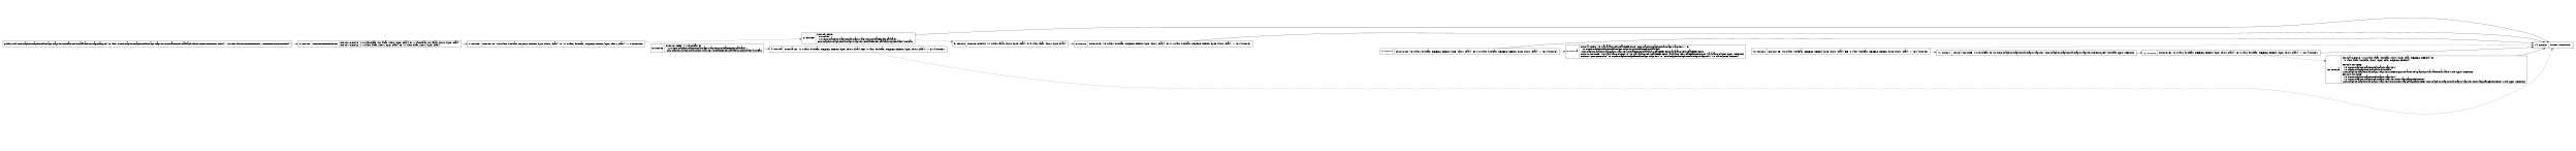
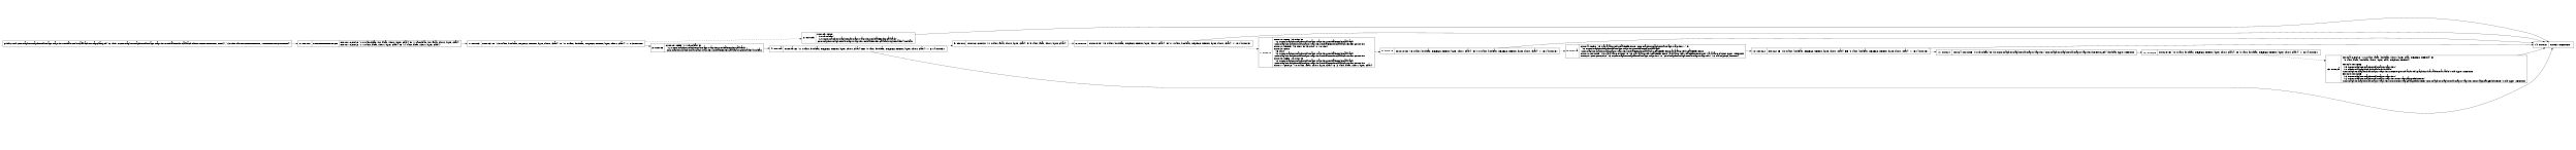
  digraph {
    rankdir=LR
    node [shape=record]
-   n1 [label="{0\:\ 0x0000|IGET_ENTER_BLOCK\l|0x0000: CONST  (r0 I:?[boolean, int, float, short, byte, char]) = (1 ?[boolean, int, float, short, byte, char]) \l0x0001: CONST  (r1 I:?[int, float, short, byte, char]) = (14 ?[int, float, short, byte, char]) \l}"]
+   n1 [label="{0\:\ 0x0000|MTH_ENTER_BLOCK\l|0x0000: CONST  (r0 I:?[boolean, int, float, short, byte, char]) = (1 ?[boolean, int, float, short, byte, char]) \l0x0001: CONST  (r1 I:?[int, float, short, byte, char]) = (14 ?[int, float, short, byte, char]) \l}"]
    n2 [label="{1\:\ 0x0003|0x0003: IF  (r3 I:?[int, boolean, OBJECT, ARRAY, byte, short, char]) != (r1 I:?[int, boolean, OBJECT, ARRAY, byte, short, char])  \-\> B:3:0x0008 \l}"]
-   n3 [label="{2\:\ 0x0005|0x0005: IPUT  \l  (r0 I:char)\l  (r2 I:com.mapbox.mapboxsdk.maps.MapView$InitialRenderCallback)\l com.mapbox.mapboxsdk.maps.MapView.InitialRenderCallback.styleLoaded boolean \l}"]
+   n3 [label="{2\:\ 0x0005|0x0005: IPUT  \l  (r0 I:boolean)\l  (r2 I:com.mapbox.mapboxsdk.maps.MapView$InitialRenderCallback)\l com.mapbox.mapboxsdk.maps.MapView.InitialRenderCallback.styleLoaded boolean \l}"]
    n4 [label="{3\:\ 0x0008|0x0008: IGET  (r1 I:boolean) = \l  (r2 I:com.mapbox.mapboxsdk.maps.MapView$InitialRenderCallback)\l com.mapbox.mapboxsdk.maps.MapView.InitialRenderCallback.styleLoaded boolean \l}"]
-   n5 [label="{14\:\ 0x0031|0x0051: RETURN   \l}"]
+   n5 [label="{14\:\ 0x0031|0x0031: RETURN   \l}"]
    n6 [label="{4\:\ 0x000a|0x000a: IF  (r1 I:?[int, boolean, OBJECT, ARRAY, byte, short, char]) == (0 ?[int, boolean, OBJECT, ARRAY, byte, short, char])  \-\> B:14:0x0031 \l}"]
    n7 [label="{5\:\ 0x000c|0x000c: CONST  (r1 I:?[int, float, short, byte, char]) = (9 ?[int, float, short, byte, char]) \l}"]
    n8 [label="{6\:\ 0x000e|0x000e: IF  (r3 I:?[int, boolean, OBJECT, ARRAY, byte, short, char]) != (r1 I:?[int, boolean, OBJECT, ARRAY, byte, short, char])  \-\> B:14:0x0031 \l}"]
+   n9 [label="{7\:\ 0x0010|0x0010: IGET  (r3 I:int) = \l  (r2 I:com.mapbox.mapboxsdk.maps.MapView$InitialRenderCallback)\l com.mapbox.mapboxsdk.maps.MapView.InitialRenderCallback.renderCount int \l0x0012: ARITH  (r3 I:int) = (r3 I:int) + (r0 I:int) \l0x0013: IPUT  \l  (r3 I:int)\l  (r2 I:com.mapbox.mapboxsdk.maps.MapView$InitialRenderCallback)\l com.mapbox.mapboxsdk.maps.MapView.InitialRenderCallback.renderCount int \l0x0015: IGET  (r3 I:int) = \l  (r2 I:com.mapbox.mapboxsdk.maps.MapView$InitialRenderCallback)\l com.mapbox.mapboxsdk.maps.MapView.InitialRenderCallback.renderCount int \l0x0017: CONST  (r0 I:?[int, float, short, byte, char]) = (2 ?[int, float, short, byte, char]) \l}"]
    n10 [label="{8\:\ 0x0018|0x0018: IF  (r3 I:?[int, boolean, OBJECT, ARRAY, byte, short, char]) != (r0 I:?[int, boolean, OBJECT, ARRAY, byte, short, char])  \-\> B:14:0x0031 \l}"]
    n11 [label="{9\:\ 0x001a|0x001a: IGET  (r3 I:java.lang.ref.WeakReference\<com.mapbox.mapboxsdk.maps.MapView\>) = \l  (r2 I:com.mapbox.mapboxsdk.maps.MapView$InitialRenderCallback)\l com.mapbox.mapboxsdk.maps.MapView.InitialRenderCallback.weakReference java.lang.ref.WeakReference \l0x001c: INVOKE  (r3 I:java.lang.Object) = (r3 I:java.lang.ref.WeakReference) java.lang.ref.WeakReference.get():java.lang.Object type: VIRTUAL \l0x0020: CHECK_CAST  (r3 I:com.mapbox.mapboxsdk.maps.MapView) = (com.mapbox.mapboxsdk.maps.MapView) (r3 I:?[OBJECT, ARRAY]) \l}"]
    n12 [label="{10\:\ 0x0022|0x0022: IF  (r3 I:?[int, boolean, OBJECT, ARRAY, byte, short, char]) == (0 ?[int, boolean, OBJECT, ARRAY, byte, short, char])  \-\> B:14:0x0031 \l}"]
    n13 [label="{11\:\ 0x0024|0x0024: INVOKE  (r0 I:boolean) = (r3 I:com.mapbox.mapboxsdk.maps.MapView) com.mapbox.mapboxsdk.maps.MapView.isDestroyed():boolean type: VIRTUAL \l}"]
    n14 [label="{12\:\ 0x0028|0x0028: IF  (r0 I:?[int, boolean, OBJECT, ARRAY, byte, short, char]) != (0 ?[int, boolean, OBJECT, ARRAY, byte, short, char])  \-\> B:14:0x0031 \l}"]
    n15 [label="{13\:\ 0x002a|0x002a: CONST  (r0 I:?[int, float, boolean, short, byte, char, OBJECT, ARRAY]) = \l  (0 ?[int, float, boolean, short, byte, char, OBJECT, ARRAY])\l \l0x002b: INVOKE  \l  (r3 I:com.mapbox.mapboxsdk.maps.MapView)\l  (r0 I:android.graphics.drawable.Drawable)\l com.mapbox.mapboxsdk.maps.MapView.setForeground(android.graphics.drawable.Drawable):void type: VIRTUAL \l3x002e: INVOKE  \l  (r3 I:com.mapbox.mapboxsdk.maps.MapView)\l  (r2 I:com.mapbox.mapboxsdk.maps.MapView$OnMapChangedListener)\l com.mapbox.mapboxsdk.maps.MapView.removeOnMapChangedListener(com.mapbox.mapboxsdk.maps.MapView$OnMapChangedListener):void type: VIRTUAL \l}"]
    n16 [label="{public void com.mapbox.mapboxsdk.maps.MapView.InitialRenderCallback.onMapChanged((r2 'this' I:com.mapbox.mapboxsdk.maps.MapView$InitialRenderCallback A[IMMUTABLE_TYPE, THIS]), (r3 I:int A[IMMUTABLE_TYPE, METHOD_ARGUMENT])) }"]
    n1 -> n2
    n2 -> n3 [style=dashed]
+   n2 -> n4
    n3 -> n5
    n4 -> n6
-   n6 -> n5 [style=dashed]
-   n3 -> n7 [style=dashed]
+   n6 -> n5
+   n6 -> n7 [style=dashed]
    n7 -> n8
    n8 -> n5
+   n8 -> n9 [style=dashed]
+   n9 -> n10
    n10 -> n5
    n10 -> n11 [style=dashed]
-   n12 -> n5 [style=dashed]
+   n11 -> n12
+   n12 -> n5
    n12 -> n13 [style=dashed]
    n13 -> n14
-   n14 -> n5
    n14 -> n15 [style=dashed]
    n15 -> n5
    n16 -> n1
  }
